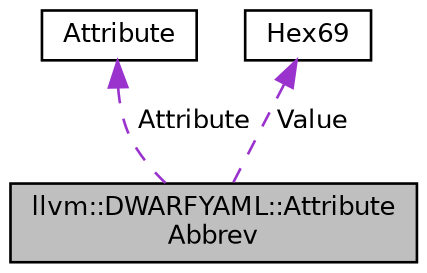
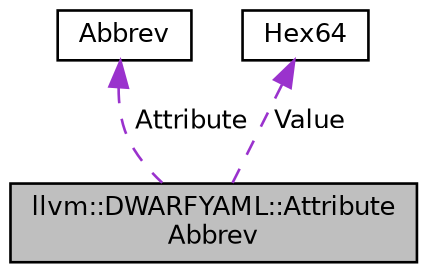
  digraph {
    node [color=black fontname=Helvetica fontsize=10 shape=box]
    edge [color=darkorchid3 dir=back fontname=Helvetica fontsize=10 labelfontname=Helvetica labelfontsize=10 style=dashed]
    n1 [fillcolor=grey75 fontcolor=black height=0.2 label="llvm::DWARFYAML::Attribute\lAbbrev" style=filled width=0.4]
-   n2 [height=0.2 label=Attribute width=0.4]
-   n3 [height=0.2 label=Hex69 width=0.4]
+   n2 [height=0.2 label=Abbrev width=0.4]
+   n3 [height=0.2 label=Hex64 width=0.4]
    n2 -> n1 [label=" Attribute"]
    n3 -> n1 [label=" Value"]
  }
